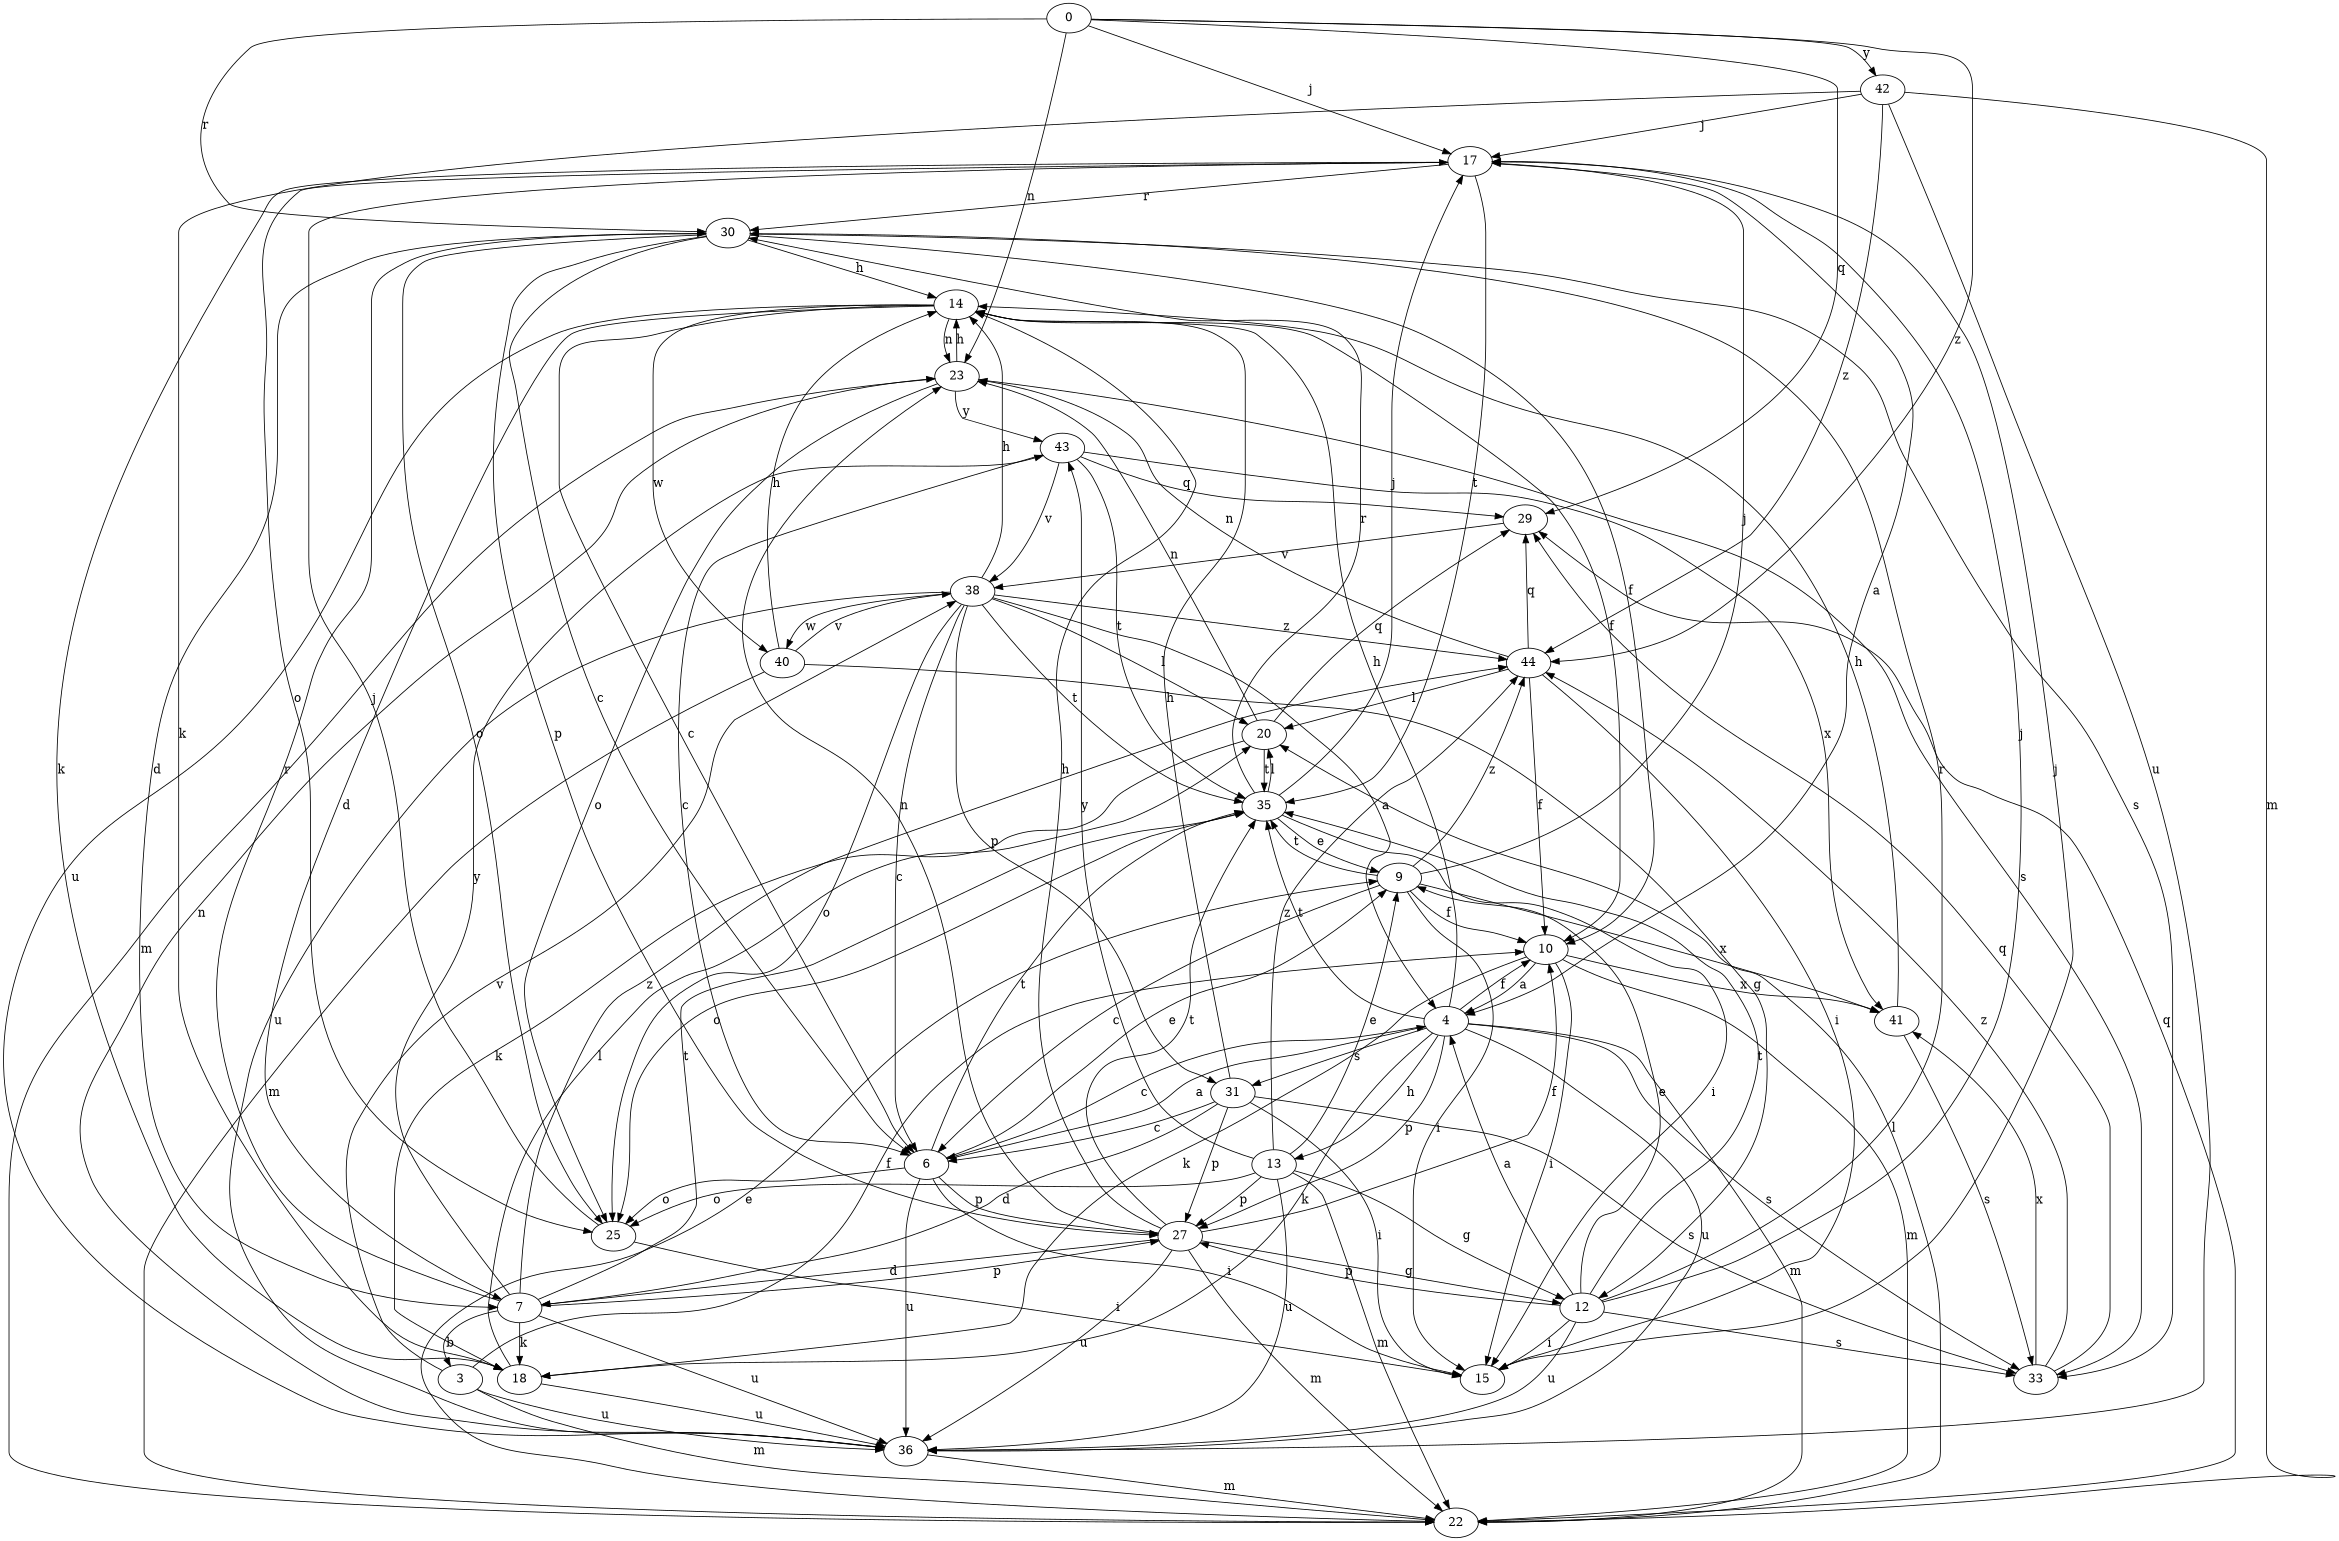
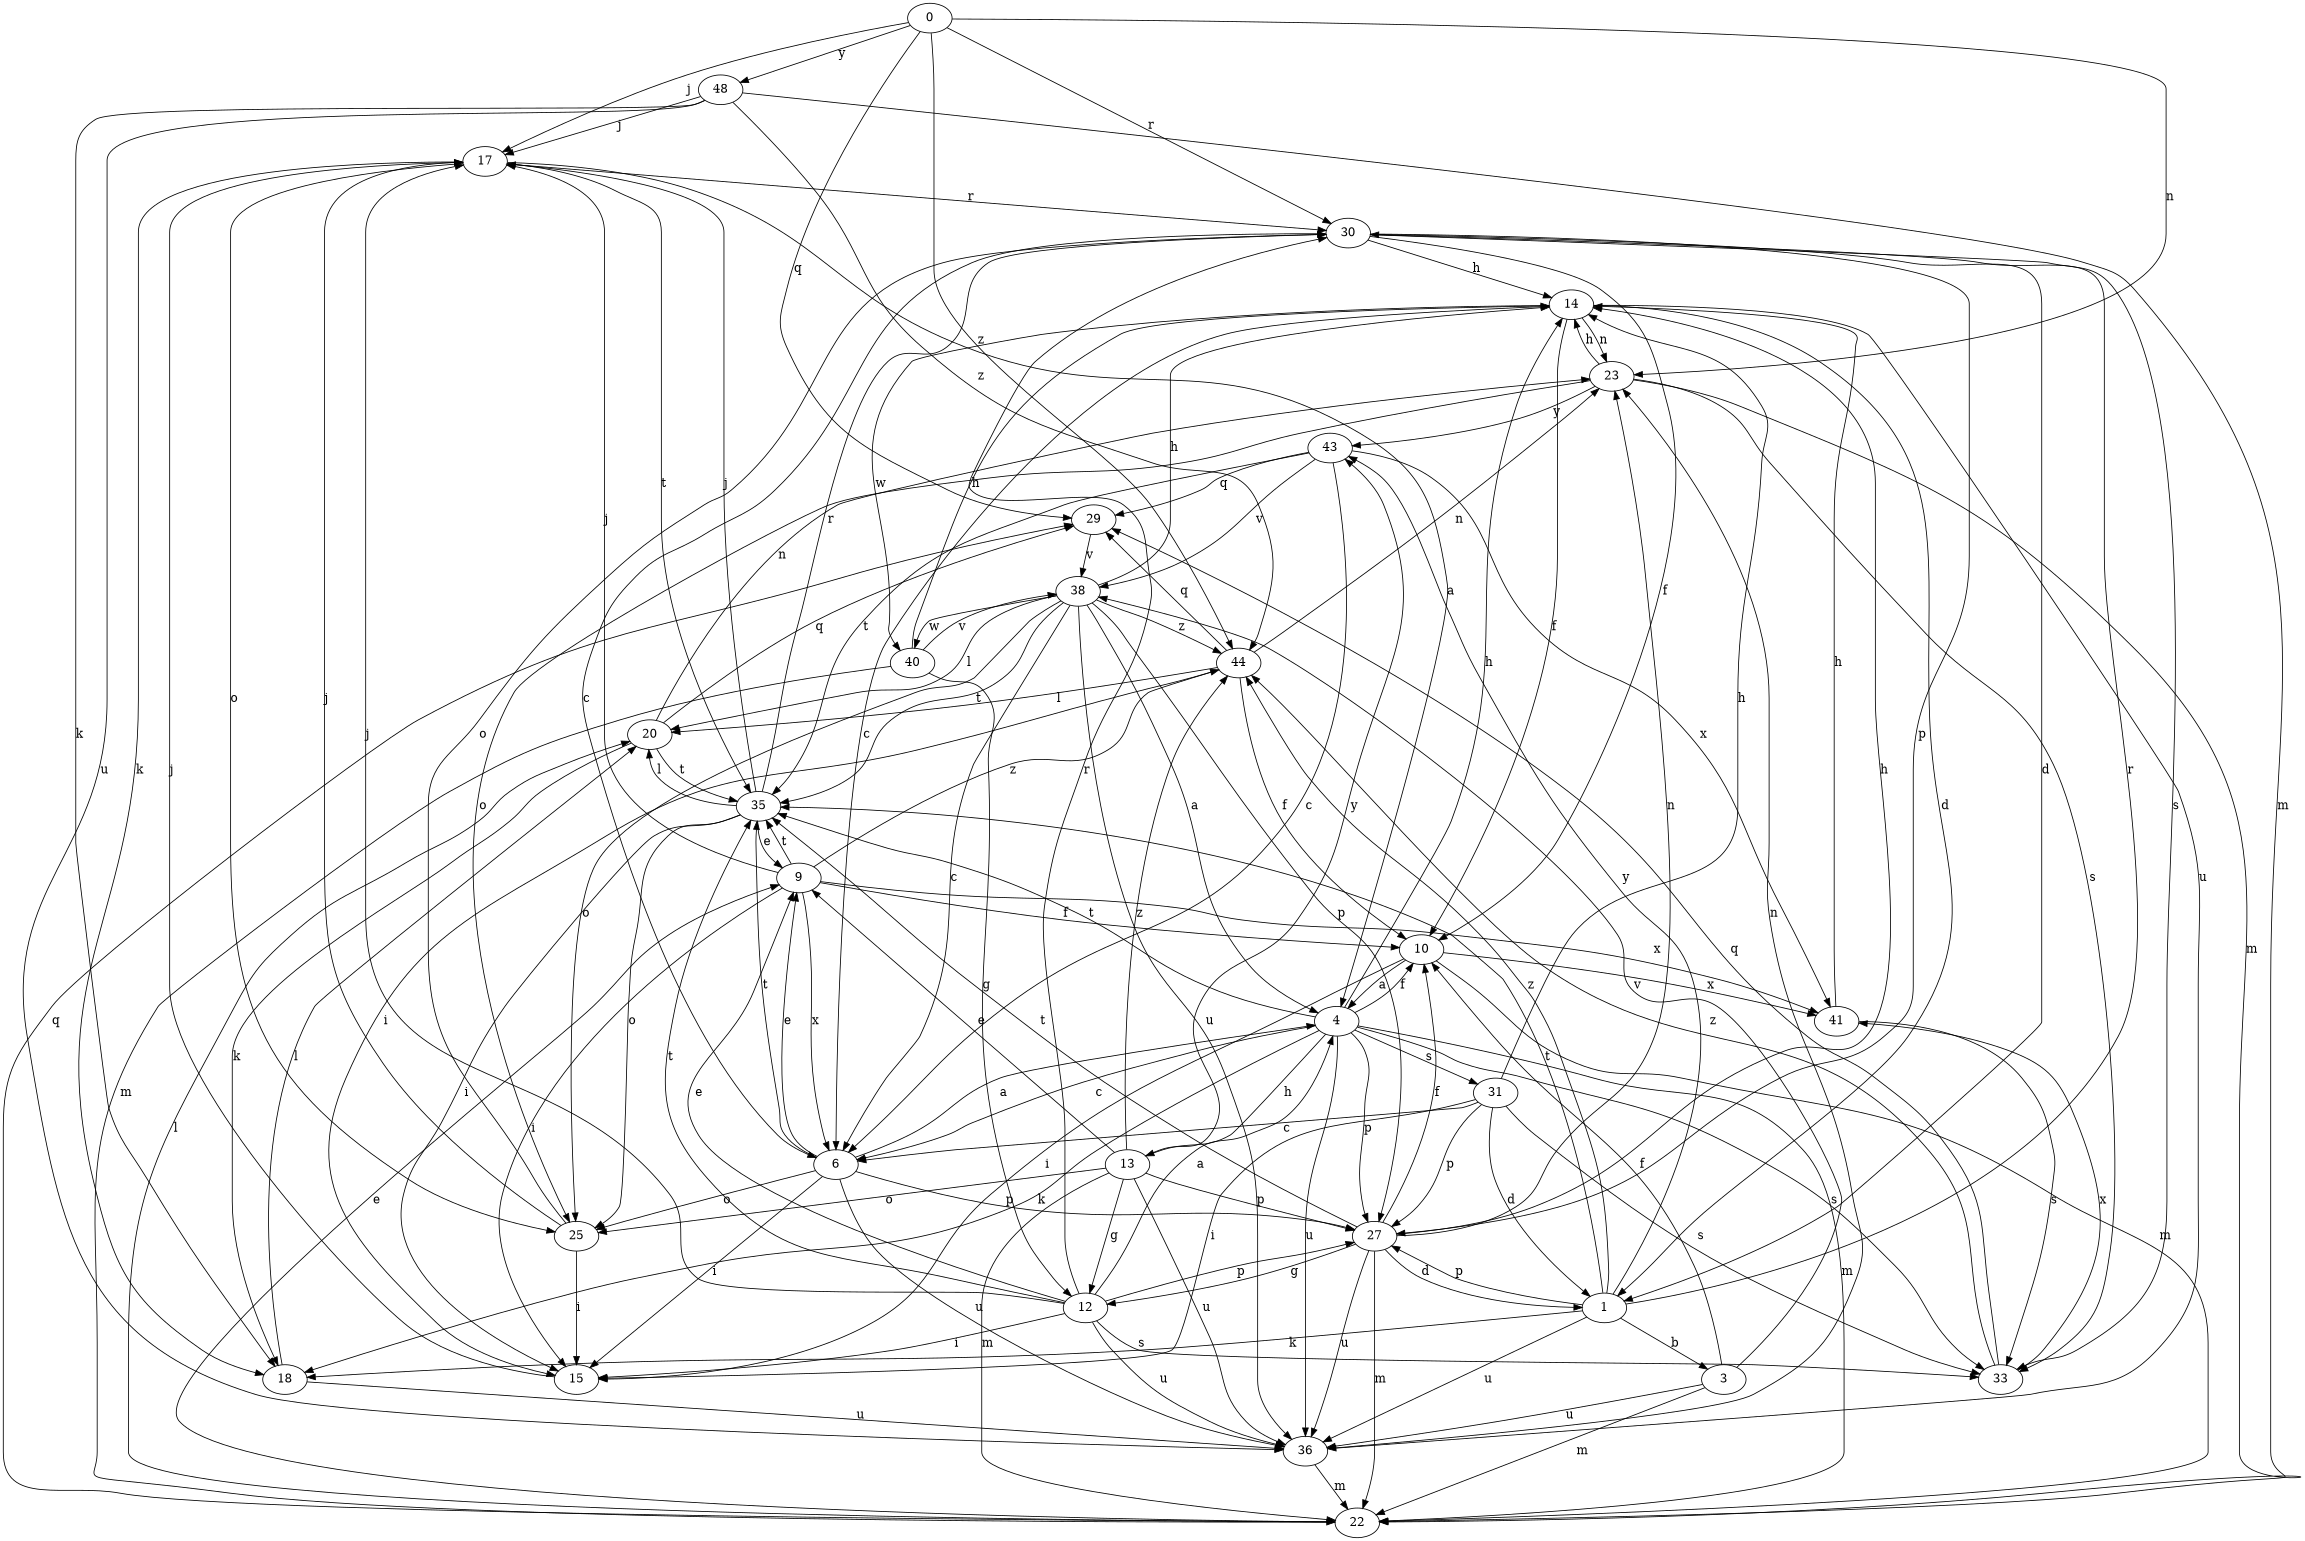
  strict digraph {
    0
    17
    23
    29
    30
-   42
+   42 [label=48]
    44
    n8 [label=4]
    18
    35
    25
    14
    22
    33
    43
    38
    6
    10
    27
-   7
+   7 [label=1]
    36
    15
    20
    13
    31
    9
    41
    12
    40
    3
    0 -> 17 [label=j]
    0 -> 23 [label=n]
    0 -> 29 [label=q]
    0 -> 30 [label=r]
    0 -> 42 [label=y]
    0 -> 44 [label=z]
    17 -> 30 [label=r]
    17 -> n8 [label=a]
    17 -> 18 [label=k]
    17 -> 35 [label=t]
    17 -> 25 [label=o]
    23 -> 25 [label=o]
    23 -> 14 [label=h]
    23 -> 22 [label=m]
    23 -> 33 [label=s]
    23 -> 43 [label=y]
    29 -> 38 [label=v]
-   30 -> 25 [label=o]
+   25 -> 30 [label=o]
    30 -> 14 [label=h]
    30 -> 33 [label=s]
    30 -> 6 [label=c]
    30 -> 10 [label=f]
    30 -> 27 [label=p]
    30 -> 7 [label=d]
    42 -> 17 [label=j]
    42 -> 44 [label=z]
    42 -> 18 [label=k]
    42 -> 22 [label=m]
    42 -> 36 [label=u]
    44 -> 23 [label=n]
    44 -> 29 [label=q]
    44 -> 10 [label=f]
    44 -> 15 [label=i]
    44 -> 20 [label=l]
    n8 -> 18 [label=k]
    n8 -> 35 [label=t]
    n8 -> 14 [label=h]
    n8 -> 22 [label=m]
    n8 -> 33 [label=s]
    n8 -> 6 [label=c]
    n8 -> 10 [label=f]
    n8 -> 27 [label=p]
    n8 -> 36 [label=u]
    n8 -> 13 [label=h]
    n8 -> 31 [label=s]
    18 -> 36 [label=u]
    18 -> 20 [label=l]
    35 -> 17 [label=j]
    35 -> 30 [label=r]
    35 -> 25 [label=o]
    35 -> 15 [label=i]
    35 -> 20 [label=l]
    35 -> 9 [label=e]
    25 -> 17 [label=j]
    25 -> 15 [label=i]
    14 -> 23 [label=n]
    14 -> 6 [label=c]
    14 -> 10 [label=f]
    14 -> 7 [label=d]
    14 -> 36 [label=u]
    14 -> 40 [label=w]
    22 -> 29 [label=q]
    22 -> 20 [label=l]
    22 -> 9 [label=e]
    33 -> 29 [label=q]
    33 -> 44 [label=z]
    33 -> 41 [label=x]
    43 -> 29 [label=q]
    43 -> 35 [label=t]
    43 -> 38 [label=v]
    43 -> 6 [label=c]
    43 -> 41 [label=x]
    38 -> 44 [label=z]
    38 -> n8 [label=a]
    38 -> 35 [label=t]
    38 -> 25 [label=o]
    38 -> 14 [label=h]
    38 -> 6 [label=c]
-   38 -> 31 [label=p]
+   38 -> 27 [label=p]
    38 -> 36 [label=u]
    38 -> 20 [label=l]
    38 -> 40 [label=w]
    6 -> n8 [label=a]
    6 -> 35 [label=t]
    6 -> 25 [label=o]
    6 -> 27 [label=p]
    6 -> 36 [label=u]
    6 -> 15 [label=i]
    6 -> 9 [label=e]
    10 -> n8 [label=a]
-   10 -> 18 [label=k]
    10 -> 22 [label=m]
    10 -> 15 [label=i]
    10 -> 41 [label=x]
    27 -> 23 [label=n]
    27 -> 35 [label=t]
    27 -> 14 [label=h]
    27 -> 22 [label=m]
    27 -> 10 [label=f]
    27 -> 7 [label=d]
    27 -> 36 [label=u]
    27 -> 12 [label=g]
    7 -> 30 [label=r]
    7 -> 44 [label=z]
    7 -> 18 [label=k]
    7 -> 35 [label=t]
    7 -> 43 [label=y]
    7 -> 27 [label=p]
    7 -> 36 [label=u]
    7 -> 3 [label=b]
    36 -> 23 [label=n]
    36 -> 22 [label=m]
    15 -> 17 [label=j]
    20 -> 23 [label=n]
    20 -> 29 [label=q]
    20 -> 18 [label=k]
    20 -> 35 [label=t]
    13 -> 44 [label=z]
    13 -> 25 [label=o]
    13 -> 22 [label=m]
    13 -> 43 [label=y]
    13 -> 27 [label=p]
    13 -> 36 [label=u]
    13 -> 9 [label=e]
    13 -> 12 [label=g]
    31 -> 14 [label=h]
    31 -> 33 [label=s]
    31 -> 6 [label=c]
    31 -> 27 [label=p]
    31 -> 7 [label=d]
    31 -> 15 [label=i]
    9 -> 17 [label=j]
    9 -> 44 [label=z]
    9 -> 35 [label=t]
-   9 -> 6 [label=c]
+   9 -> 6 [label=x]
    9 -> 10 [label=f]
    9 -> 15 [label=i]
    9 -> 41 [label=x]
    41 -> 14 [label=h]
    41 -> 33 [label=s]
    12 -> 17 [label=j]
    12 -> 30 [label=r]
    12 -> n8 [label=a]
    12 -> 35 [label=t]
    12 -> 33 [label=s]
    12 -> 27 [label=p]
    12 -> 36 [label=u]
    12 -> 15 [label=i]
    12 -> 9 [label=e]
    40 -> 14 [label=h]
    40 -> 22 [label=m]
    40 -> 38 [label=v]
    40 -> 12 [label=g]
    3 -> 22 [label=m]
    3 -> 38 [label=v]
    3 -> 10 [label=f]
    3 -> 36 [label=u]
  }
